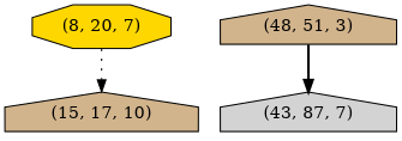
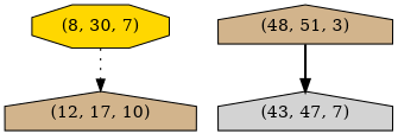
  digraph {
    node [fillcolor=tan shape=house style=filled]
-   "(8, 20, 7)" [fillcolor=gold shape=octagon]
-   "(12, 17, 10)" [label="(15, 17, 10)"]
+   "(8, 20, 7)" [fillcolor=gold shape=octagon label="(8, 30, 7)"]
+   "(12, 17, 10)"
    n3 [label="(48, 51, 3)"]
-   "(43, 47, 7)" [fillcolor=lightgrey label="(43, 87, 7)"]
+   "(43, 47, 7)" [fillcolor=lightgrey]
    "(8, 20, 7)" -> "(12, 17, 10)" [style=dotted]
    n3 -> "(43, 47, 7)" [style=bold]
  }
